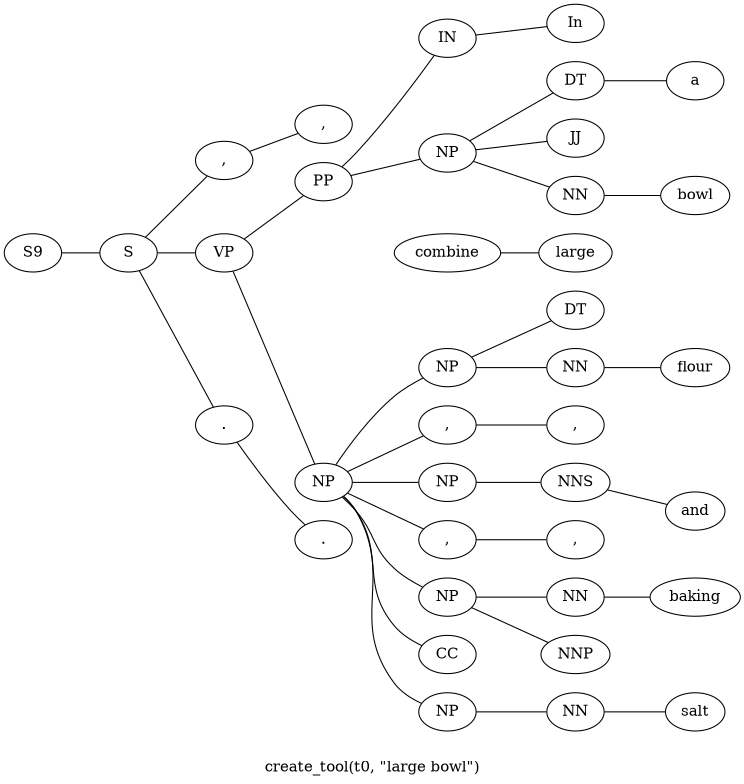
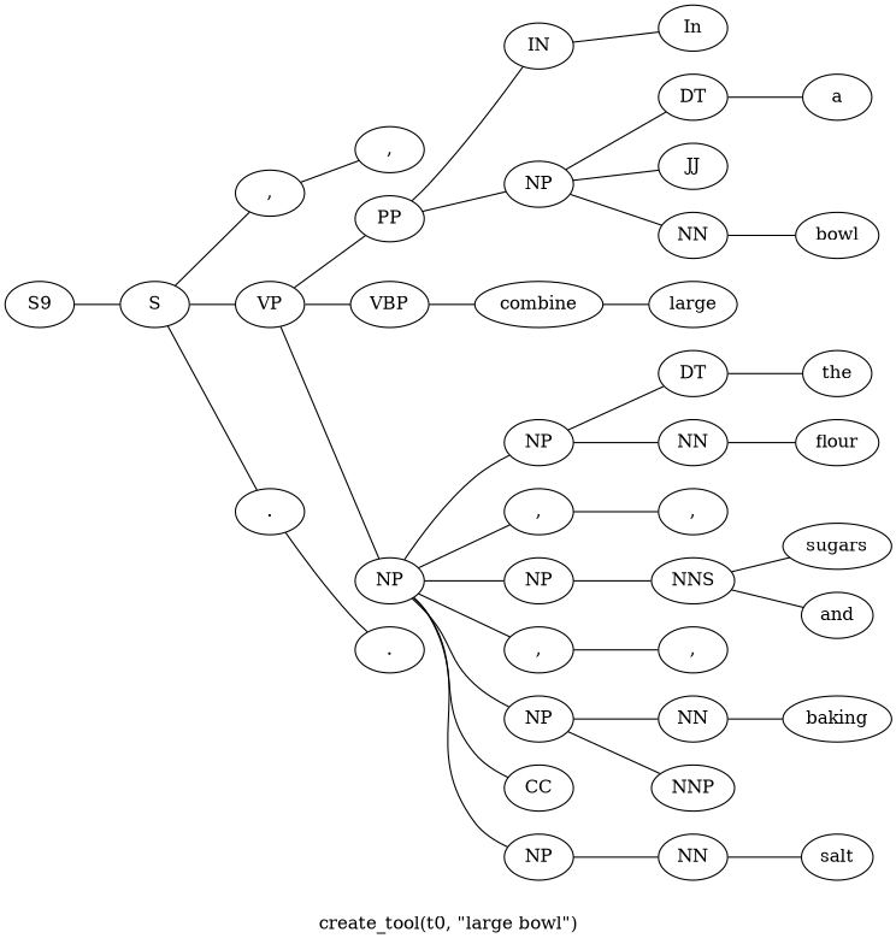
  graph {
    label="create_tool(t0, \"large bowl\")"
    rankdir=LR
    n1 [label=S9]
    n2 [label=S]
    n3 [label=","]
    n4 [label=VP]
    n5 [label="."]
    n6 [label=PP]
    n7 [label=IN]
    n8 [label=NP]
    n9 [label=","]
+   n10 [label=VBP]
    n11 [label=NP]
    n12 [label="."]
    n13 [label=In]
    n14 [label=DT]
    n15 [label=JJ]
    n16 [label=NN]
    n17 [label=a]
    n18 [label=bowl]
    n19 [label=large]
    n20 [label=combine]
    n21 [label=NP]
    n22 [label=","]
    n23 [label=NP]
    n24 [label=","]
    n25 [label=NP]
    n26 [label=CC]
    n27 [label=NP]
    n28 [label=DT]
    n29 [label=NN]
    n30 [label=","]
    n31 [label=NNS]
    n32 [label=","]
    n33 [label=NN]
    n34 [label=NNP]
    n35 [label=NN]
+   n36 [label=the]
    n37 [label=flour]
+   n38 [label=sugars]
    n39 [label=and]
    n40 [label=baking]
    n41 [label=salt]
    n1 -- n2
    n2 -- n3
    n2 -- n4
    n2 -- n5
    n3 -- n9
    n4 -- n6
+   n4 -- n10
    n4 -- n11
    n5 -- n12
    n6 -- n7
    n6 -- n8
    n7 -- n13
    n8 -- n14
    n8 -- n15
    n8 -- n16
+   n10 -- n20
    n11 -- n21
    n11 -- n22
    n11 -- n23
    n11 -- n24
    n11 -- n25
    n11 -- n26
    n11 -- n27
    n14 -- n17
    n16 -- n18
    n20 -- n19
    n21 -- n28
    n21 -- n29
    n22 -- n30
    n23 -- n31
    n24 -- n32
    n25 -- n33
    n25 -- n34
    n27 -- n35
+   n28 -- n36
    n29 -- n37
+   n31 -- n38
    n31 -- n39
    n33 -- n40
    n35 -- n41
  }
